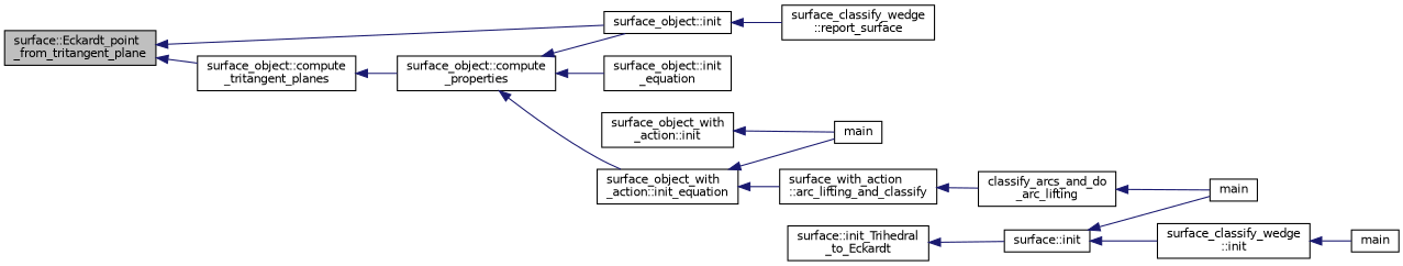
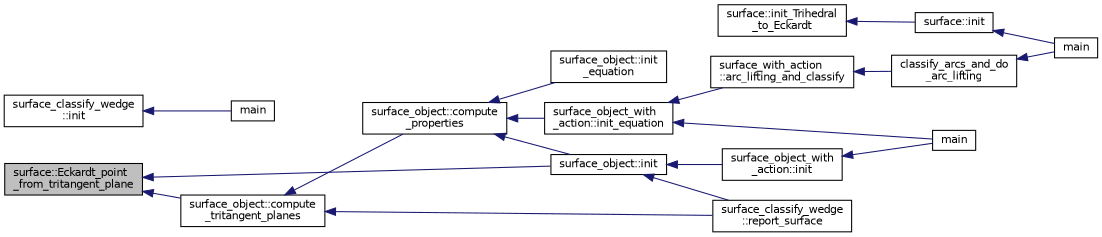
  digraph {
    rankdir=LR
    node [color=black fillcolor=white fontname=Helvetica fontsize=10 shape=record style=filled]
    edge [color=midnightblue dir=back fontname=Helvetica fontsize=10 labelfontname=Helvetica labelfontsize=10 style=solid]
    n1 [fillcolor=grey75 fontcolor=black height=0.2 label="surface::Eckardt_point\l_from_tritangent_plane" width=0.4]
    n2 [height=0.2 label="surface_object::compute\l_tritangent_planes" width=0.4]
    n3 [height=0.2 label="surface_object::init" width=0.4]
    n4 [height=0.2 label="surface::init_Trihedral\l_to_Eckardt" width=0.4]
    n5 [height=0.2 label="surface::init" width=0.4]
    n6 [height=0.2 label="surface_object::compute\l_properties" width=0.4]
    n7 [height=0.2 label="surface_classify_wedge\l::report_surface" width=0.4]
    n8 [height=0.2 label=main width=0.4]
    n9 [height=0.2 label="surface_classify_wedge\l::init" width=0.4]
    n10 [height=0.2 label=main width=0.4]
    n11 [height=0.2 label=main width=0.4]
    n12 [height=0.2 label="surface_object::init\l_equation" width=0.4]
    n13 [height=0.2 label="surface_object_with\l_action::init_equation" width=0.4]
    n14 [height=0.2 label="surface_object_with\l_action::init" width=0.4]
    n15 [height=0.2 label="surface_with_action\l::arc_lifting_and_classify" width=0.4]
    n16 [height=0.2 label="classify_arcs_and_do\l_arc_lifting" width=0.4]
    n1 -> n2
    n1 -> n3
    n2 -> n6
+   n2 -> n7
    n3 -> n7
+   n3 -> n14
    n4 -> n5
    n5 -> n8
-   n5 -> n9
    n6 -> n3
    n6 -> n12
    n6 -> n13
    n9 -> n10
    n13 -> n11
    n13 -> n15
    n14 -> n11
    n15 -> n16
    n16 -> n8
  }
